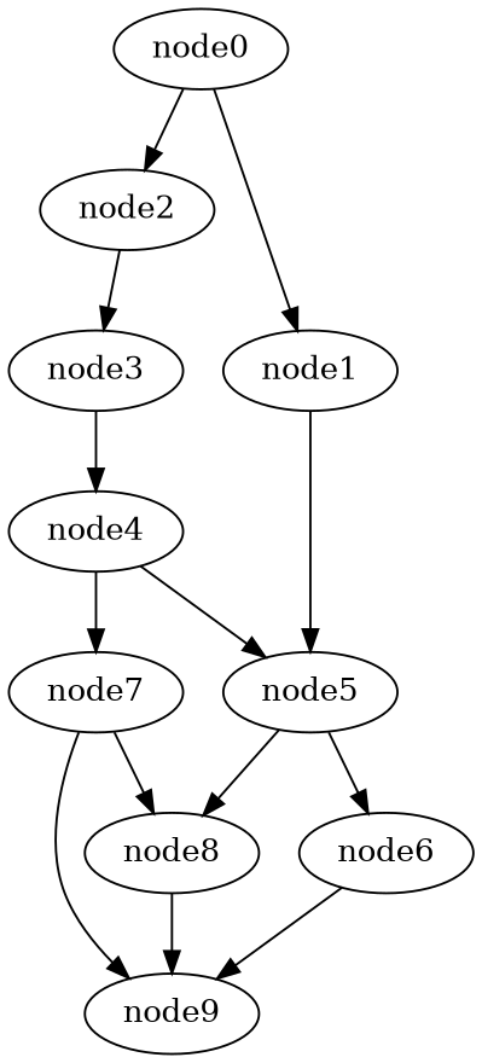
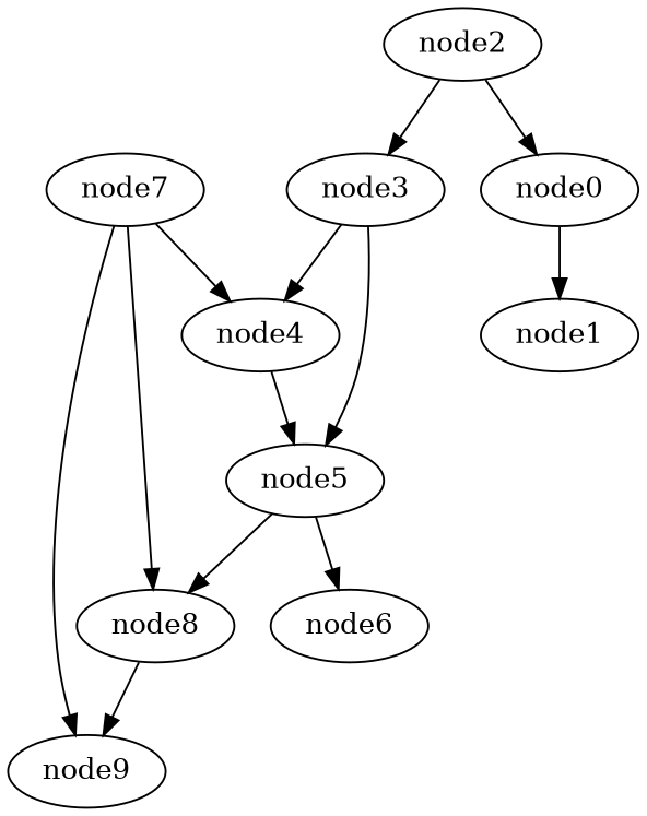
  digraph {
    node8
    node9
    node7
    node6
    node5
    node4
    node3
    node2
    node0
    node1
    node8 -> node9
    node7 -> node8
    node7 -> node9
-   node6 -> node9
    node5 -> node8
    node5 -> node6
-   node4 -> node7
+   node7 -> node4
    node4 -> node5
-   node1 -> node5
+   node3 -> node5
    node3 -> node4
    node2 -> node3
-   node0 -> node2
+   node2 -> node0
    node0 -> node1
  }
